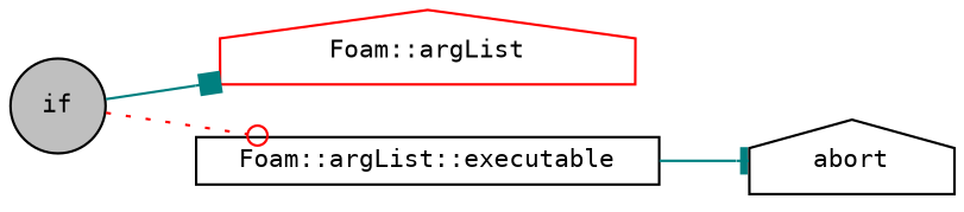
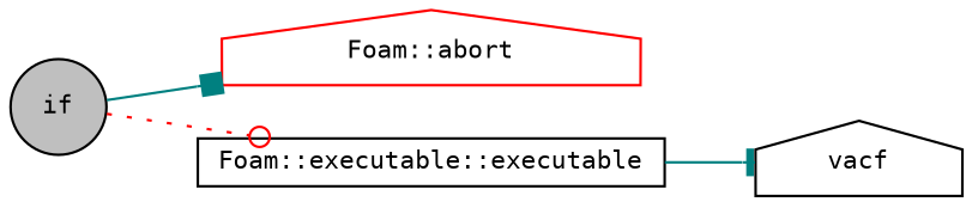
  digraph {
    fontname="DejaVu Sans Mono"
    rankdir=LR
    node [color=black fontname="DejaVu Sans Mono" fontsize=10 shape=house]
    edge [color=teal fontname="DejaVu Sans Mono" fontsize=10 labelfontname=Helvetica labelfontsize=10 style=solid]
    n1 [fillcolor=grey75 fontcolor=black height=0.2 label=if shape=circle style=filled width=0.4]
-   n2 [color=red height=0.2 label="Foam::argList" width=0.4]
-   n3 [height=0.2 label="Foam::argList::executable" shape=box width=0.4]
-   n4 [height=0.2 label=abort width=0.4]
+   n2 [color=red height=0.2 label="Foam::abort" width=0.4]
+   n3 [height=0.2 label="Foam::executable::executable" shape=box width=0.4]
+   n4 [height=0.2 label=vacf width=0.4]
    n1 -> n2 [arrowhead=box]
    n1 -> n3 [arrowhead=odot color=red style=dotted]
    n3 -> n4 [arrowhead=tee]
  }
